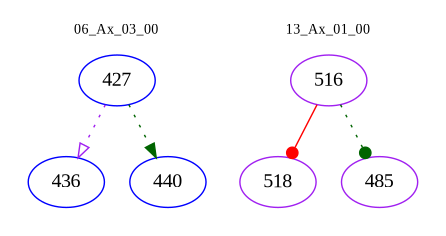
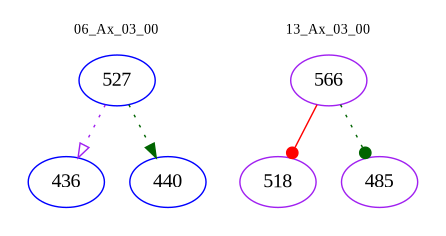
  digraph {
    fontname="Liberation Serif"
    node [color=blue fontname="Liberation Serif"]
    edge [arrowhead=dot color=darkgreen fontname="Liberation Serif" style=dotted]
-   n1 [label=427]
+   n1 [label=527]
    n2 [label=436]
    n3 [label=440]
-   n4 [color=purple label=516]
+   n4 [color=purple label=566]
    n5 [color=purple label=518]
    n6 [color=purple label=485]
    subgraph cluster_1 {
      color=white
      fontsize=10
      label="06_Ax_03_00"
      n1
      n2
      n3
    }
    subgraph cluster_2 {
      color=white
      fontsize=10
-     label="13_Ax_01_00"
+     label="13_Ax_03_00"
      n4
      n5
      n6
    }
    n1 -> n2 [arrowhead=onormal color=purple]
    n1 -> n3 [arrowhead=normal]
    n4 -> n5 [color=red style=solid]
    n4 -> n6
  }
